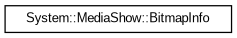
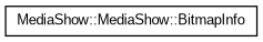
  digraph {
    rankdir=LR
    fontname="Liberation Sans"
-   n1 [color=black fillcolor=white fontname="Liberation Sans" fontsize=10 height=0.2 label="System::MediaShow::BitmapInfo" shape=record style=filled width=0.4]
+   n1 [color=black fillcolor=white fontname="Liberation Sans" fontsize=10 height=0.2 label="MediaShow::MediaShow::BitmapInfo" shape=record style=filled width=0.4]
  }
